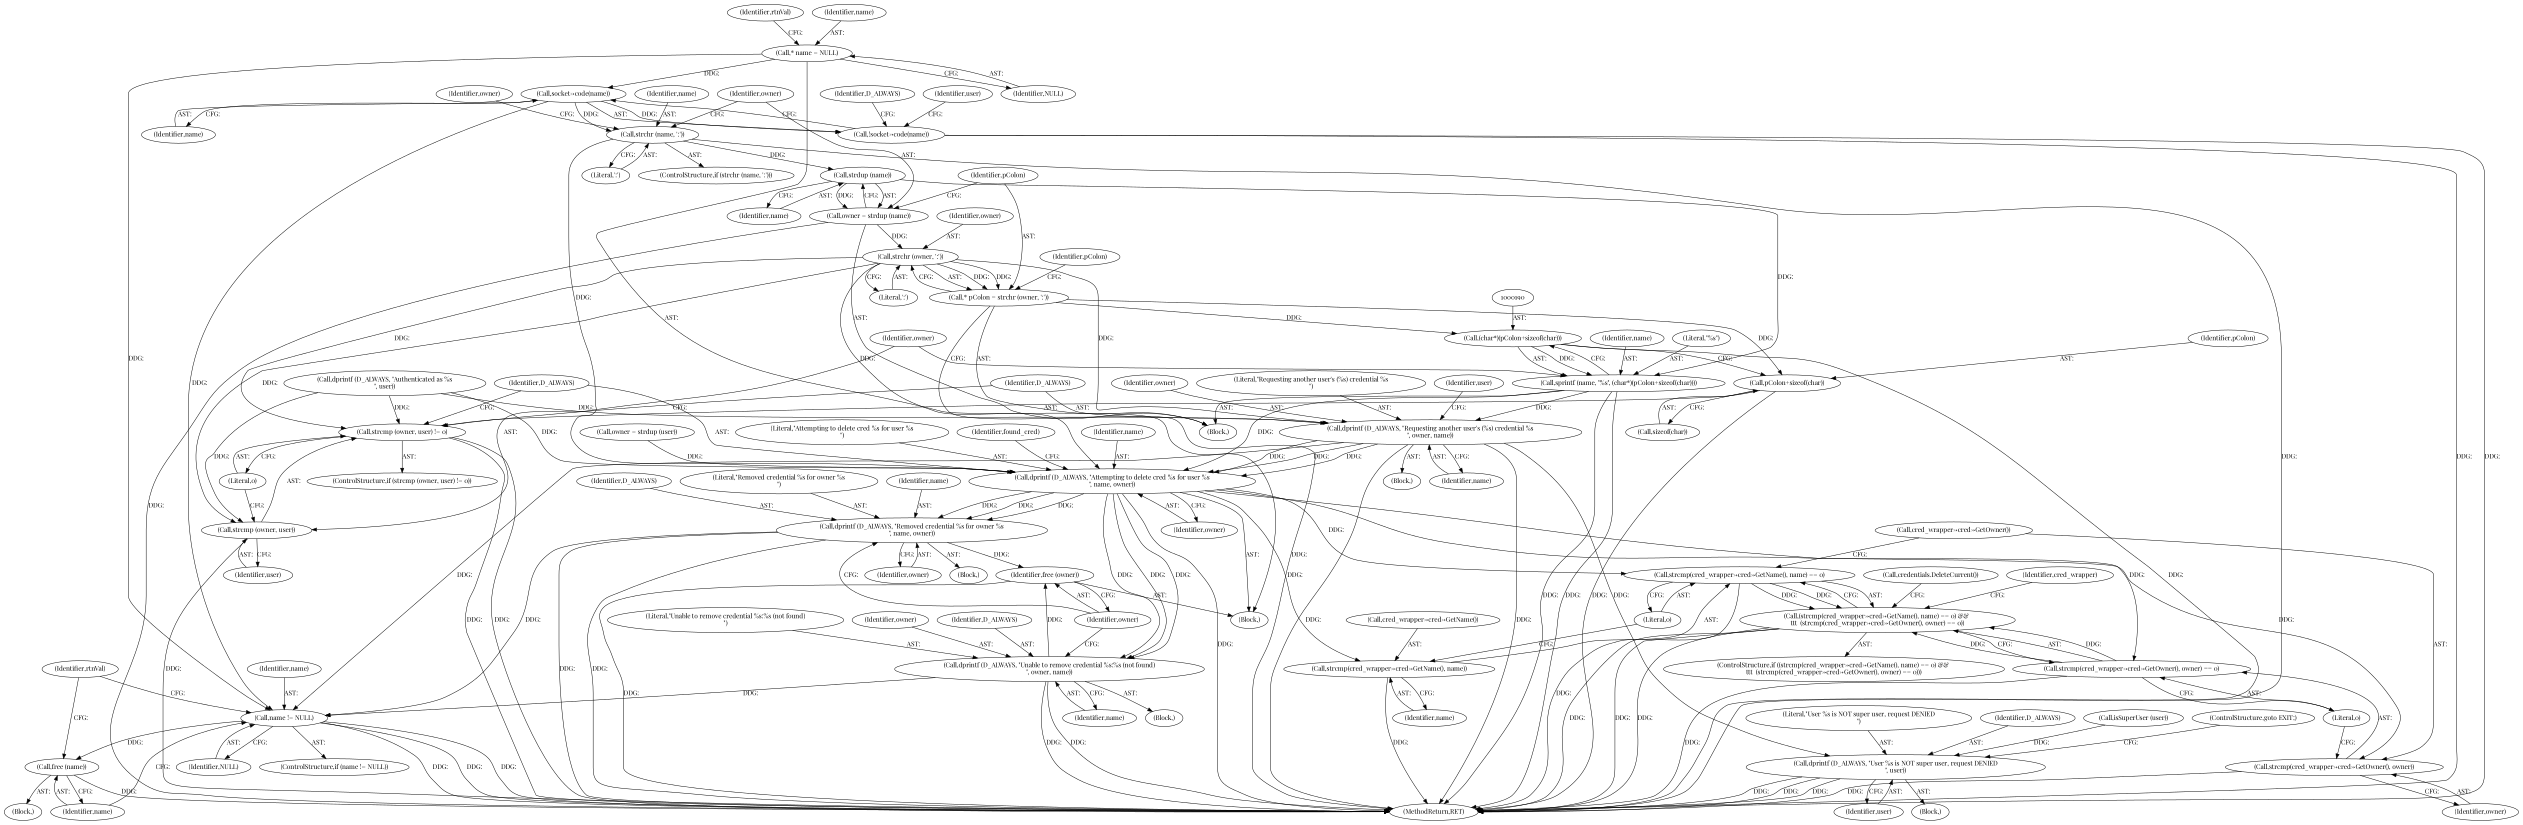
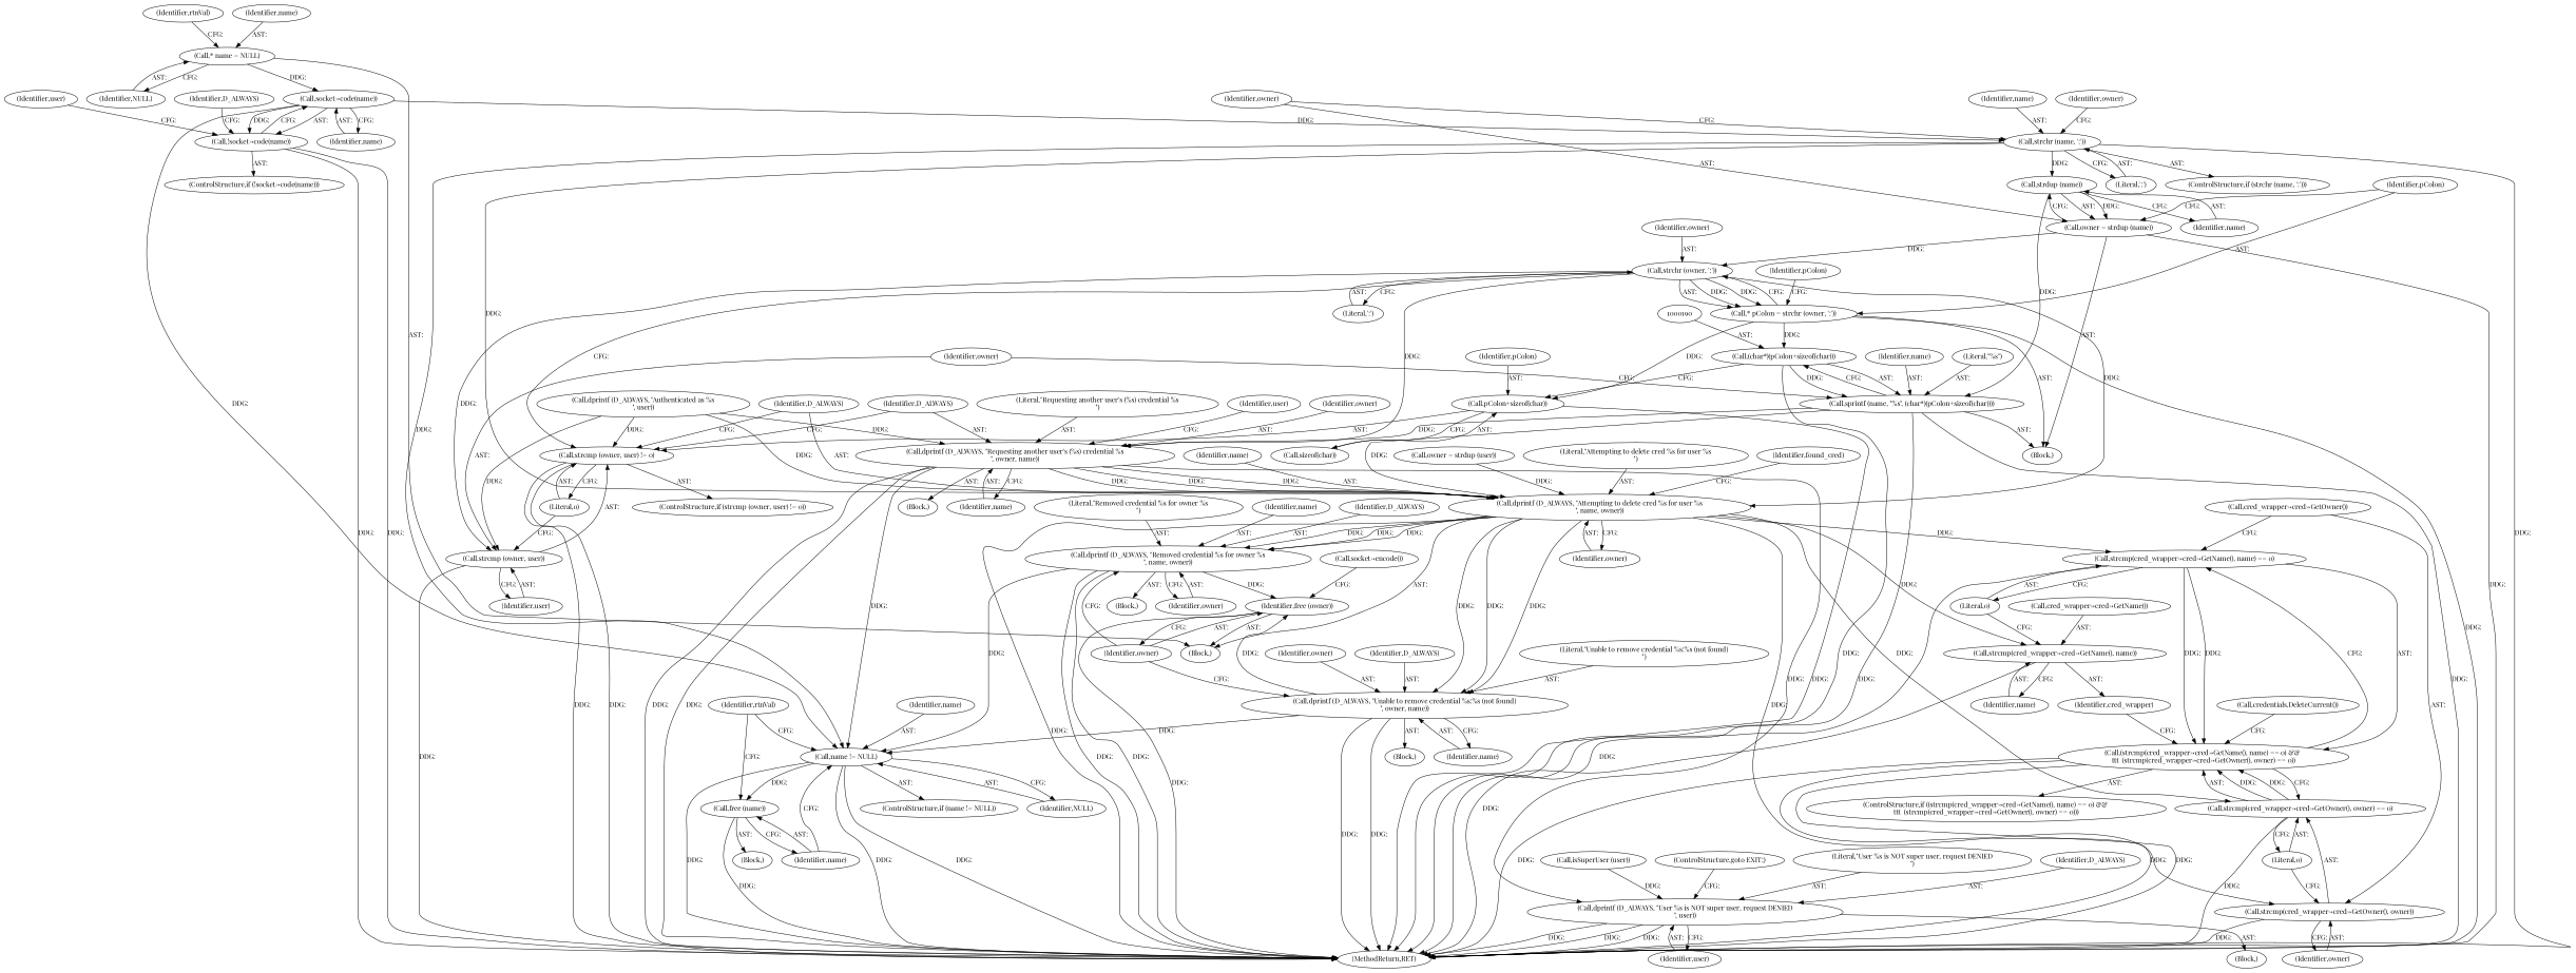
  digraph {
    fontname="Playfair Display"
    node [fontname="Playfair Display"]
    edge [fontname="Playfair Display"]
    n1 [label="(Call,socket->code(name))"]
    n2 [label="(Call,!socket->code(name))"]
    n3 [label="(Call,strchr (name, ':'))"]
    n4 [label="(Call,name != NULL)"]
    n5 [label="(Identifier,name)"]
+   n6 [label="(ControlStructure,if (!socket->code(name)))"]
    n7 [label="(MethodReturn,RET)"]
    n8 [label="(Call,strdup (name))"]
    n9 [label="(Call,dprintf (D_ALWAYS, \"Attempting to delete cred %s for user %s\n\", name, owner))"]
    n10 [label="(Literal,':')"]
    n11 [label="(ControlStructure,if (strchr (name, ':')))"]
    n12 [label="(Call,free (name))"]
    n13 [label="(ControlStructure,if (name != NULL))"]
    n14 [label="(Identifier,NULL)"]
    n15 [label="(Call,* name = NULL)"]
    n16 [label="(Identifier,NULL)"]
    n17 [label="(Block,)"]
    n18 [label="(Call,owner = strdup (name))"]
    n19 [label="(Call,sprintf (name, \"%s\", (char*)(pColon+sizeof(char))))"]
    n20 [label="(Identifier,name)"]
    n21 [label="(Call,strcmp(cred_wrapper->cred->GetName(), name) == 0)"]
    n22 [label="(Call,strcmp(cred_wrapper->cred->GetName(), name))"]
    n23 [label="(Call,strcmp(cred_wrapper->cred->GetOwner(), owner) == 0)"]
    n24 [label="(Call,strcmp(cred_wrapper->cred->GetOwner(), owner))"]
    n25 [label="(Call,dprintf (D_ALWAYS, \"Removed credential %s for owner %s\n\", name, owner))"]
    n26 [label="(Call,dprintf (D_ALWAYS, \"Unable to remove credential %s:%s (not found)\n\", owner, name))"]
    n27 [label="(Identifier,owner)"]
    n28 [label="(Call,strchr (owner, ':'))"]
    n29 [label="(Block,)"]
    n30 [label="(Call,dprintf (D_ALWAYS, \"Requesting another user's (%s) credential %s\n\", owner, name))"]
    n31 [label="(Call,(char*)(pColon+sizeof(char)))"]
    n32 [label="(Call,* pColon = strchr (owner, ':'))"]
    n33 [label="(Call,strcmp (owner, user) != 0)"]
    n34 [label="(Call,strcmp (owner, user))"]
    n35 [label="(Literal,':')"]
    n36 [label="(Call,pColon+sizeof(char))"]
    n37 [label="(Call,dprintf (D_ALWAYS, \"User %s is NOT super user, request DENIED\n\", user))"]
    n38 [label="(Block,)"]
    n39 [label="(Identifier,name)"]
    n40 [label="(ControlStructure,if (strcmp (owner, user) != 0))"]
    n41 [label="(Literal,0)"]
    n42 [label="(Identifier,user)"]
    n43 [label="(Call,sizeof(char))"]
    n44 [label="(Identifier,user)"]
    n45 [label="(Block,)"]
    n46 [label="(Call,(strcmp(cred_wrapper->cred->GetName(), name) == 0) && \n\t\t\t  (strcmp(cred_wrapper->cred->GetOwner(), owner) == 0))"]
    n47 [label="(Literal,0)"]
    n48 [label="(Identifier,name)"]
    n49 [label="(Literal,0)"]
    n50 [label="(Identifier,owner)"]
    n51 [label="(Identifier,free (owner))"]
    n52 [label="(Identifier,owner)"]
    n53 [label="(Block,)"]
    n54 [label="(Identifier,name)"]
    n55 [label="(Block,)"]
    n56 [label="(ControlStructure,if ((strcmp(cred_wrapper->cred->GetName(), name) == 0) && \n\t\t\t  (strcmp(cred_wrapper->cred->GetOwner(), owner) == 0)))"]
    n57 [label="(Identifier,owner)"]
    n58 [label="(Block,)"]
    n59 [label="(Identifier,name)"]
    n60 [label="(Call,cred_wrapper->cred->GetName())"]
    n61 [label="(Identifier,pColon)"]
    n62 [label="(Identifier,D_ALWAYS)"]
    n63 [label="(Call,credentials.DeleteCurrent())"]
    n64 [label="(Identifier,name)"]
    n65 [label="(Identifier,rtnVal)"]
    n66 [label="(Call,dprintf (D_ALWAYS, \"Authenticated as %s\n\", user))"]
    n67 [label="(Call,isSuperUser (user))"]
    n68 [label="(Identifier,owner)"]
    n69 [label="(Identifier,owner)"]
    n70 [label="(Identifier,name)"]
    n71 [label="(Identifier,D_ALWAYS)"]
    n72 [label="(Literal,\"Attempting to delete cred %s for user %s\n\")"]
    n73 [label="(Identifier,D_ALWAYS)"]
+   n74 [label="(Call,socket->encode())"]
    n75 [label="(Identifier,user)"]
    n76 [label="(Identifier,name)"]
    n77 [label="(Identifier,name)"]
    n78 [label="(Literal,\"%s\")"]
    n79 [label="(Identifier,D_ALWAYS)"]
    n80 [label="(Literal,\"Requesting another user's (%s) credential %s\n\")"]
    n81 [label="(Identifier,user)"]
    n82 [label="(Call,cred_wrapper->cred->GetOwner())"]
    n83 [label="(Identifier,owner)"]
    n84 [label="(Identifier,found_cred)"]
    n85 [label="(Identifier,pColon)"]
    n86 [label="(Identifier,D_ALWAYS)"]
    n87 [label="(Identifier,D_ALWAYS)"]
    n88 [label="(Identifier,owner)"]
    n89 [label="(Identifier,name)"]
    n90 [label="(Identifier,pColon)"]
    n91 [label="(ControlStructure,goto EXIT;)"]
    n92 [label="(Identifier,cred_wrapper)"]
    n93 [label="(Literal,\"Unable to remove credential %s:%s (not found)\n\")"]
    n94 [label="(Identifier,owner)"]
    n95 [label="(Call,owner = strdup (user))"]
    n96 [label="(Literal,\"Removed credential %s for owner %s\n\")"]
    n97 [label="(Literal,\"User %s is NOT super user, request DENIED\n\")"]
    n98 [label="(Identifier,rtnVal)"]
    n99 [label="(Identifier,owner)"]
    n100 [label="(Identifier,name)"]
    1000190
    n1 -> n2 [label="AST: "]
    n1 -> n2 [label="DDG: "]
    n1 -> n3 [label="DDG: "]
    n1 -> n4 [label="DDG: "]
    n1 -> n5 [label="CFG: "]
    n2 -> n1 [label="CFG: "]
+   n2 -> n6 [label="AST: "]
    n2 -> n7 [label="DDG: "]
    n2 -> n7 [label="DDG: "]
    n3 -> n7 [label="DDG: "]
    n3 -> n8 [label="DDG: "]
    n3 -> n9 [label="DDG: "]
    n3 -> n10 [label="CFG: "]
    n3 -> n11 [label="AST: "]
    n4 -> n7 [label="DDG: "]
    n4 -> n7 [label="DDG: "]
    n4 -> n7 [label="DDG: "]
    n4 -> n12 [label="DDG: "]
    n4 -> n13 [label="AST: "]
    n4 -> n14 [label="CFG: "]
    n5 -> n1 [label="AST: "]
    n8 -> n18 [label="AST: "]
    n8 -> n18 [label="DDG: "]
    n8 -> n19 [label="DDG: "]
    n8 -> n20 [label="CFG: "]
    n9 -> n7 [label="DDG: "]
    n9 -> n17 [label="AST: "]
    n9 -> n21 [label="DDG: "]
    n9 -> n22 [label="DDG: "]
    n9 -> n23 [label="DDG: "]
    n9 -> n24 [label="DDG: "]
    n9 -> n25 [label="DDG: "]
    n9 -> n25 [label="DDG: "]
    n9 -> n25 [label="DDG: "]
    n9 -> n26 [label="DDG: "]
    n9 -> n26 [label="DDG: "]
    n9 -> n26 [label="DDG: "]
    n9 -> n27 [label="CFG: "]
    n10 -> n3 [label="AST: "]
    n12 -> n7 [label="DDG: "]
    n12 -> n58 [label="AST: "]
    n12 -> n59 [label="CFG: "]
    n14 -> n4 [label="AST: "]
    n15 -> n1 [label="DDG: "]
-   n15 -> n4 [label="DDG: "]
+   n3 -> n4 [label="DDG: "]
    n15 -> n16 [label="CFG: "]
    n15 -> n17 [label="AST: "]
    n16 -> n15 [label="AST: "]
    n18 -> n7 [label="DDG: "]
    n18 -> n8 [label="CFG: "]
    n18 -> n28 [label="DDG: "]
    n18 -> n29 [label="AST: "]
    n19 -> n7 [label="DDG: "]
    n19 -> n7 [label="DDG: "]
    n19 -> n9 [label="DDG: "]
    n19 -> n29 [label="AST: "]
    n19 -> n30 [label="DDG: "]
    n19 -> n31 [label="CFG: "]
    n20 -> n8 [label="AST: "]
    n21 -> n7 [label="DDG: "]
    n21 -> n46 [label="AST: "]
    n21 -> n46 [label="DDG: "]
    n21 -> n46 [label="DDG: "]
    n21 -> n47 [label="CFG: "]
    n22 -> n7 [label="DDG: "]
-   n22 -> n21 [label="AST: "]
+   n22 -> n92 [label="AST: "]
    n22 -> n48 [label="CFG: "]
    n23 -> n7 [label="DDG: "]
    n23 -> n46 [label="AST: "]
    n23 -> n46 [label="DDG: "]
    n23 -> n46 [label="DDG: "]
    n23 -> n49 [label="CFG: "]
    n24 -> n7 [label="DDG: "]
    n24 -> n23 [label="AST: "]
    n24 -> n50 [label="CFG: "]
    n25 -> n4 [label="DDG: "]
    n25 -> n7 [label="DDG: "]
    n25 -> n7 [label="DDG: "]
    n25 -> n51 [label="DDG: "]
    n25 -> n52 [label="CFG: "]
    n25 -> n53 [label="AST: "]
    n26 -> n4 [label="DDG: "]
    n26 -> n7 [label="DDG: "]
    n26 -> n7 [label="DDG: "]
    n26 -> n51 [label="DDG: "]
    n26 -> n54 [label="CFG: "]
    n26 -> n55 [label="AST: "]
    n27 -> n9 [label="AST: "]
    n28 -> n9 [label="DDG: "]
    n28 -> n30 [label="DDG: "]
    n28 -> n32 [label="AST: "]
    n28 -> n32 [label="DDG: "]
    n28 -> n32 [label="DDG: "]
-   n28 -> n33 [label="DDG: "]
+   n28 -> n33 [label="CFG: "]
    n28 -> n34 [label="DDG: "]
    n28 -> n35 [label="CFG: "]
    n30 -> n4 [label="DDG: "]
    n30 -> n7 [label="DDG: "]
    n30 -> n7 [label="DDG: "]
    n30 -> n9 [label="DDG: "]
    n30 -> n9 [label="DDG: "]
    n30 -> n9 [label="DDG: "]
    n30 -> n37 [label="DDG: "]
    n30 -> n38 [label="AST: "]
    n30 -> n39 [label="CFG: "]
    n31 -> n7 [label="DDG: "]
    n31 -> n19 [label="AST: "]
    n31 -> n19 [label="DDG: "]
    n31 -> n36 [label="CFG: "]
    n32 -> n7 [label="DDG: "]
    n32 -> n28 [label="CFG: "]
    n32 -> n29 [label="AST: "]
    n32 -> n31 [label="DDG: "]
    n32 -> n36 [label="DDG: "]
    n33 -> n7 [label="DDG: "]
    n33 -> n7 [label="DDG: "]
    n33 -> n40 [label="AST: "]
    n33 -> n41 [label="CFG: "]
    n34 -> n7 [label="DDG: "]
    n34 -> n33 [label="AST: "]
    n34 -> n42 [label="CFG: "]
    n35 -> n28 [label="AST: "]
    n36 -> n7 [label="DDG: "]
    n36 -> n33 [label="AST: "]
    n36 -> n43 [label="CFG: "]
    n37 -> n7 [label="DDG: "]
    n37 -> n7 [label="DDG: "]
    n37 -> n7 [label="DDG: "]
    n37 -> n44 [label="CFG: "]
    n37 -> n45 [label="AST: "]
    n39 -> n30 [label="AST: "]
    n41 -> n33 [label="AST: "]
    n41 -> n34 [label="CFG: "]
    n42 -> n34 [label="AST: "]
    n43 -> n36 [label="AST: "]
    n44 -> n37 [label="AST: "]
    n46 -> n7 [label="DDG: "]
    n46 -> n7 [label="DDG: "]
    n46 -> n7 [label="DDG: "]
    n46 -> n21 [label="CFG: "]
    n46 -> n23 [label="CFG: "]
    n46 -> n56 [label="AST: "]
    n47 -> n21 [label="AST: "]
    n47 -> n22 [label="CFG: "]
    n48 -> n22 [label="AST: "]
    n49 -> n23 [label="AST: "]
    n49 -> n24 [label="CFG: "]
    n50 -> n24 [label="AST: "]
    n51 -> n7 [label="DDG: "]
    n51 -> n17 [label="AST: "]
    n51 -> n57 [label="CFG: "]
    n52 -> n25 [label="AST: "]
    n54 -> n26 [label="AST: "]
    n57 -> n25 [label="CFG: "]
    n57 -> n26 [label="CFG: "]
    n57 -> n51 [label="AST: "]
    n59 -> n4 [label="CFG: "]
    n59 -> n12 [label="AST: "]
    n60 -> n22 [label="AST: "]
    n61 -> n36 [label="AST: "]
    n62 -> n37 [label="AST: "]
    n63 -> n46 [label="CFG: "]
    n64 -> n3 [label="AST: "]
    n65 -> n15 [label="CFG: "]
    n66 -> n9 [label="DDG: "]
    n66 -> n30 [label="DDG: "]
    n66 -> n33 [label="DDG: "]
    n66 -> n34 [label="DDG: "]
    n67 -> n37 [label="DDG: "]
    n68 -> n3 [label="CFG: "]
    n69 -> n19 [label="CFG: "]
    n69 -> n34 [label="AST: "]
    n70 -> n25 [label="AST: "]
    n71 -> n30 [label="AST: "]
    n71 -> n33 [label="CFG: "]
    n72 -> n9 [label="AST: "]
    n73 -> n25 [label="AST: "]
+   n74 -> n51 [label="CFG: "]
    n75 -> n2 [label="CFG: "]
    n76 -> n15 [label="AST: "]
    n77 -> n19 [label="AST: "]
    n78 -> n19 [label="AST: "]
    n79 -> n9 [label="AST: "]
    n79 -> n33 [label="CFG: "]
    n80 -> n30 [label="AST: "]
    n81 -> n30 [label="CFG: "]
    n82 -> n21 [label="CFG: "]
    n82 -> n24 [label="AST: "]
    n83 -> n26 [label="AST: "]
    n84 -> n9 [label="CFG: "]
    n85 -> n18 [label="CFG: "]
    n85 -> n32 [label="AST: "]
    n86 -> n2 [label="CFG: "]
    n87 -> n26 [label="AST: "]
    n88 -> n30 [label="AST: "]
    n89 -> n9 [label="AST: "]
    n90 -> n32 [label="CFG: "]
    n91 -> n37 [label="CFG: "]
    n92 -> n46 [label="CFG: "]
    n93 -> n26 [label="AST: "]
    n94 -> n3 [label="CFG: "]
    n94 -> n18 [label="AST: "]
    n95 -> n9 [label="DDG: "]
    n96 -> n25 [label="AST: "]
    n97 -> n37 [label="AST: "]
    n98 -> n4 [label="CFG: "]
    n98 -> n12 [label="CFG: "]
    n99 -> n28 [label="AST: "]
    n100 -> n4 [label="AST: "]
    1000190 -> n31 [label="AST: "]
  }
